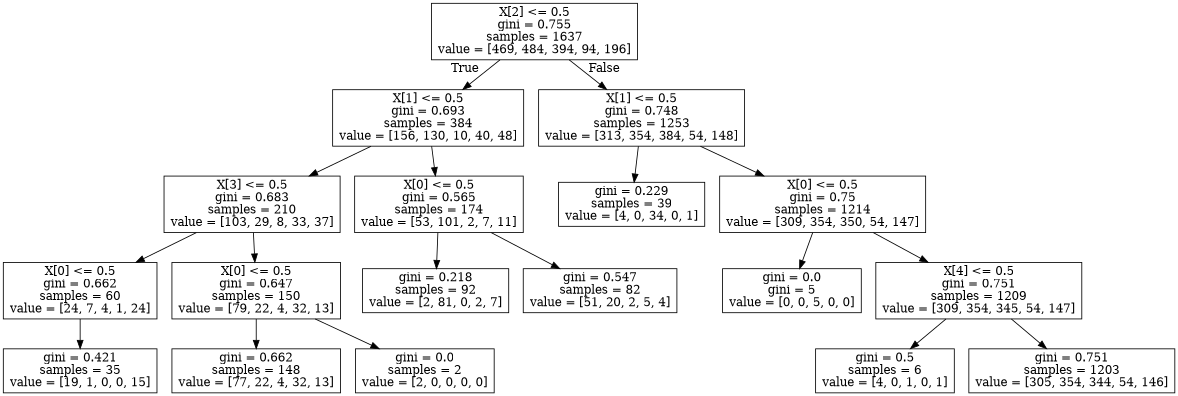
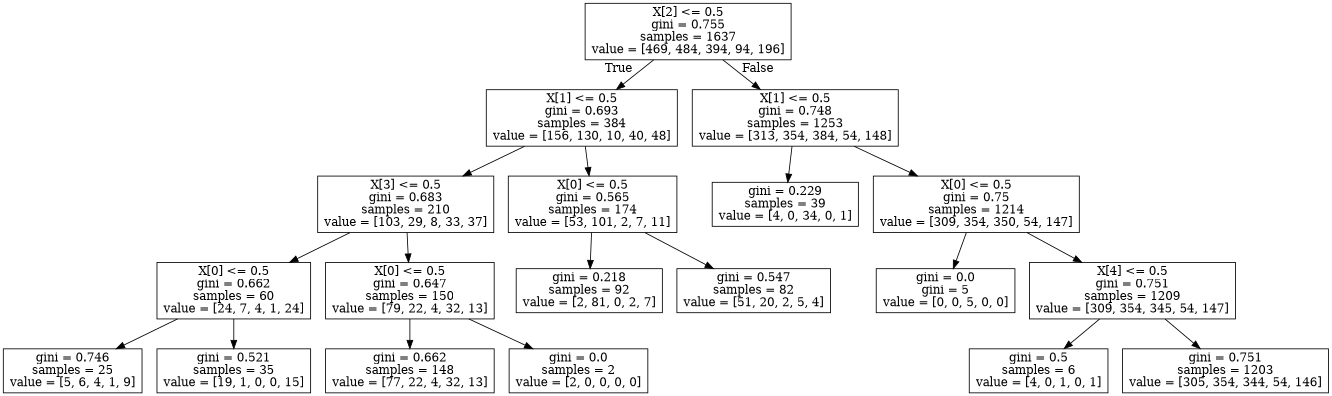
  digraph {
    node [shape=box]
    n1 [label="X[2] <= 0.5\ngini = 0.755\nsamples = 1637\nvalue = [469, 484, 394, 94, 196]"]
    n2 [label="X[1] <= 0.5\ngini = 0.693\nsamples = 384\nvalue = [156, 130, 10, 40, 48]"]
    n3 [label="X[1] <= 0.5\ngini = 0.748\nsamples = 1253\nvalue = [313, 354, 384, 54, 148]"]
    n4 [label="X[3] <= 0.5\ngini = 0.683\nsamples = 210\nvalue = [103, 29, 8, 33, 37]"]
    n5 [label="X[0] <= 0.5\ngini = 0.565\nsamples = 174\nvalue = [53, 101, 2, 7, 11]"]
    n6 [label="gini = 0.229\nsamples = 39\nvalue = [4, 0, 34, 0, 1]"]
    n7 [label="X[0] <= 0.5\ngini = 0.75\nsamples = 1214\nvalue = [309, 354, 350, 54, 147]"]
    n8 [label="X[0] <= 0.5\ngini = 0.662\nsamples = 60\nvalue = [24, 7, 4, 1, 24]"]
    n9 [label="X[0] <= 0.5\ngini = 0.647\nsamples = 150\nvalue = [79, 22, 4, 32, 13]"]
    n10 [label="gini = 0.218\nsamples = 92\nvalue = [2, 81, 0, 2, 7]"]
    n11 [label="gini = 0.547\nsamples = 82\nvalue = [51, 20, 2, 5, 4]"]
-   n13 [label="gini = 0.421\nsamples = 35\nvalue = [19, 1, 0, 0, 15]"]
+   n12 [label="gini = 0.746\nsamples = 25\nvalue = [5, 6, 4, 1, 9]"]
+   n13 [label="gini = 0.521\nsamples = 35\nvalue = [19, 1, 0, 0, 15]"]
    n14 [label="gini = 0.662\nsamples = 148\nvalue = [77, 22, 4, 32, 13]"]
    n15 [label="gini = 0.0\nsamples = 2\nvalue = [2, 0, 0, 0, 0]"]
    n16 [label="gini = 0.0\ngini = 5\nvalue = [0, 0, 5, 0, 0]"]
    n17 [label="X[4] <= 0.5\ngini = 0.751\nsamples = 1209\nvalue = [309, 354, 345, 54, 147]"]
    n18 [label="gini = 0.5\nsamples = 6\nvalue = [4, 0, 1, 0, 1]"]
    n19 [label="gini = 0.751\nsamples = 1203\nvalue = [305, 354, 344, 54, 146]"]
    n1 -> n2 [headlabel=True labelangle=45 labeldistance=2.5]
    n1 -> n3 [headlabel=False labelangle=-45 labeldistance=2.5]
    n2 -> n4
    n2 -> n5
    n3 -> n6
    n3 -> n7
    n4 -> n8
    n4 -> n9
    n5 -> n10
    n5 -> n11
    n7 -> n16
    n7 -> n17
+   n8 -> n12
    n8 -> n13
    n9 -> n14
    n9 -> n15
    n17 -> n18
    n17 -> n19
  }
